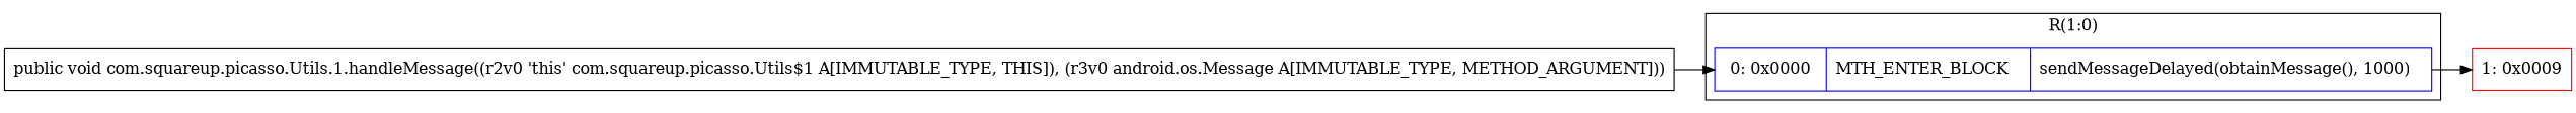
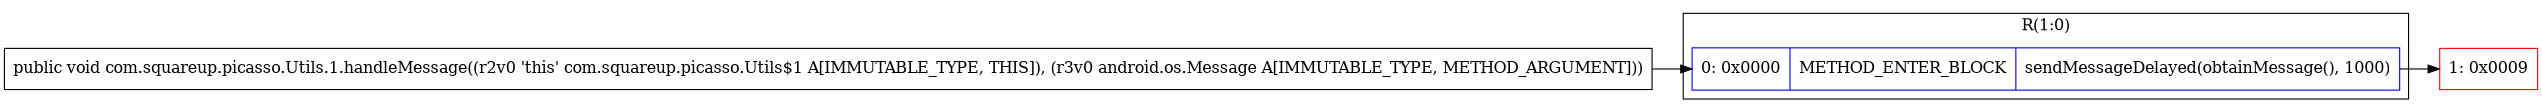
  digraph {
    rankdir=LR
    node [shape=record]
-   n1 [color=blue label="{0\:\ 0x0000|MTH_ENTER_BLOCK\l|sendMessageDelayed(obtainMessage(), 1000)\l}"]
+   n1 [color=blue label="{0\:\ 0x0000|METHOD_ENTER_BLOCK\l|sendMessageDelayed(obtainMessage(), 1000)\l}"]
    n2 [color=red label="{1\:\ 0x0009}"]
    n3 [label="{public void com.squareup.picasso.Utils.1.handleMessage((r2v0 'this' com.squareup.picasso.Utils$1 A[IMMUTABLE_TYPE, THIS]), (r3v0 android.os.Message A[IMMUTABLE_TYPE, METHOD_ARGUMENT])) }"]
    subgraph cluster_1 {
      label="R(1:0)"
      n1
    }
    n1 -> n2
    n3 -> n1
  }
